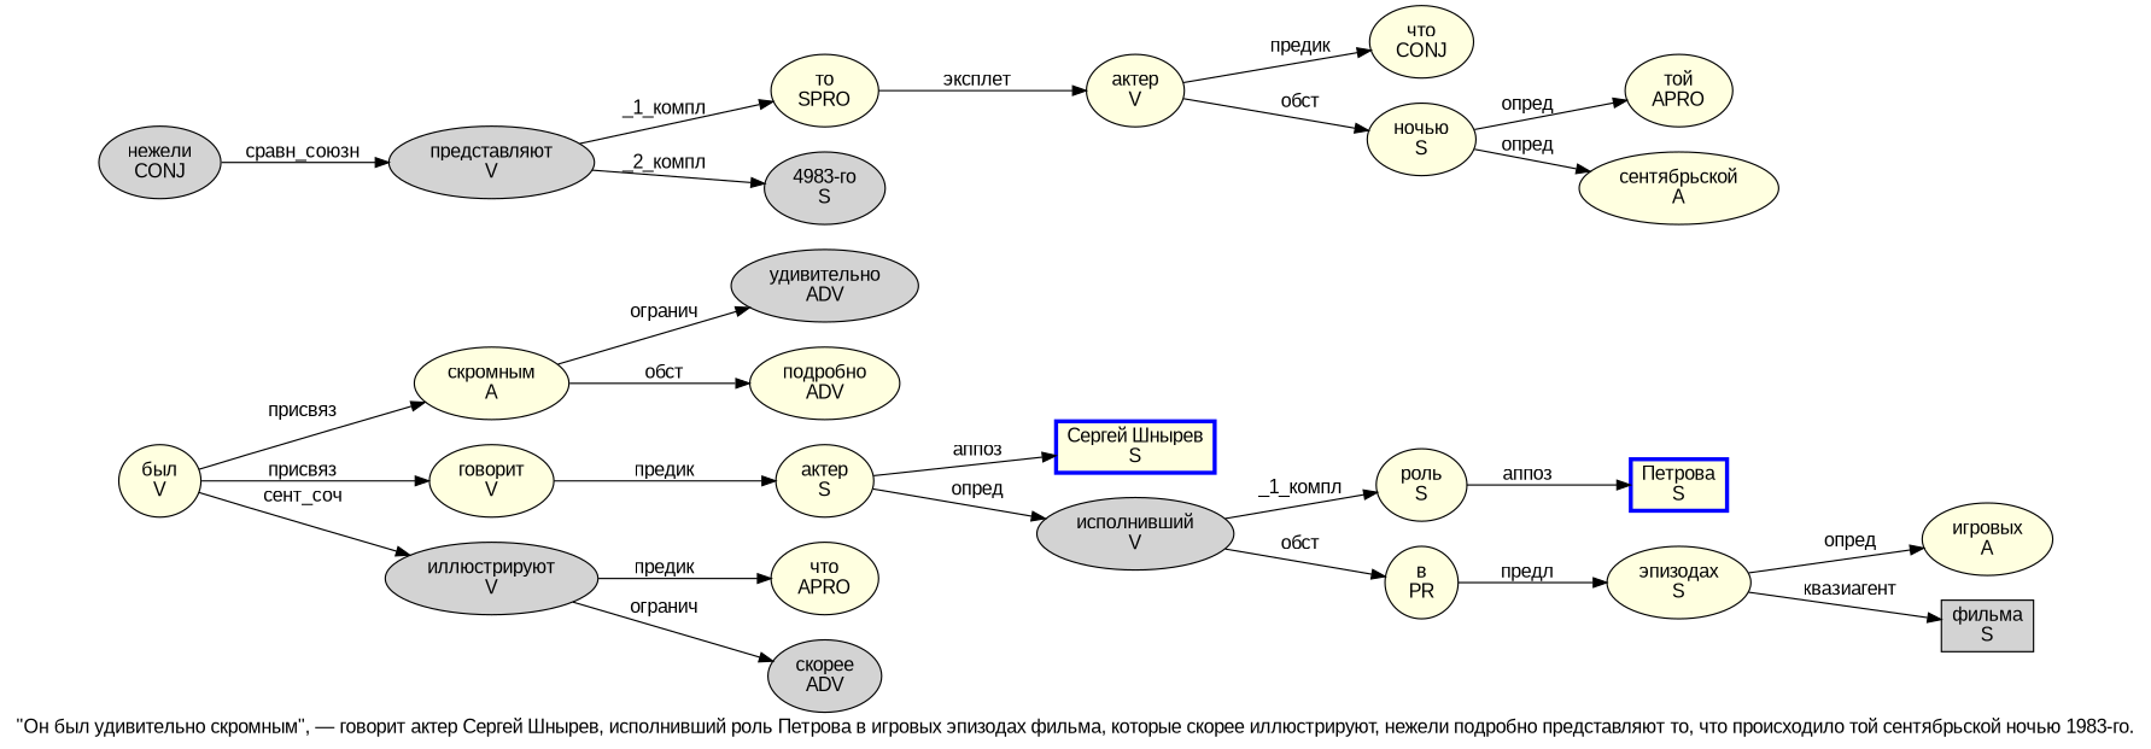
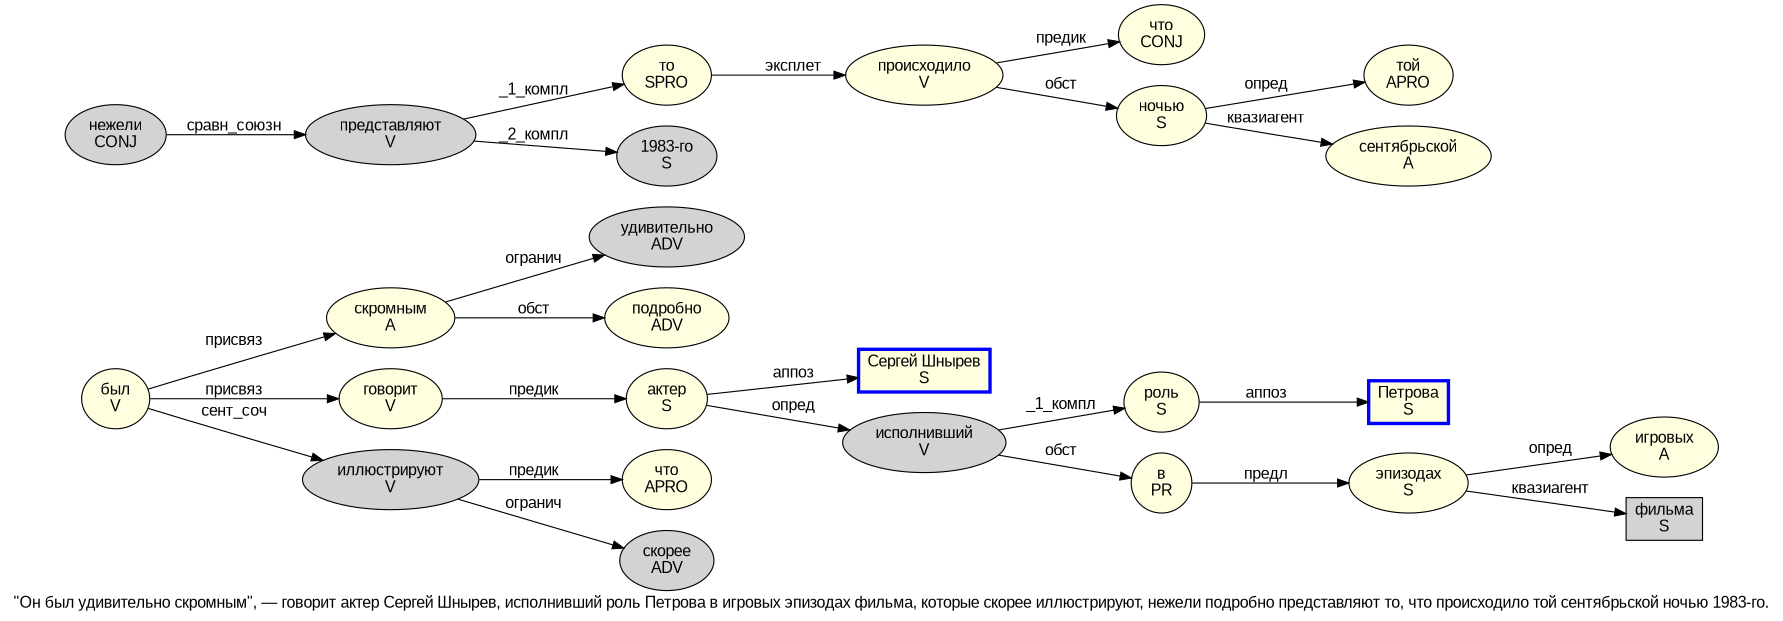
  digraph {
    fontname="Liberation Sans"
    label="\"Он был удивительно скромным\", — говорит актер Сергей Шнырев, исполнивший роль Петрова в игровых эпизодах фильма, которые скорее иллюстрируют, нежели подробно представляют то, что происходило той сентябрьской ночью 1983-го."
    rankdir=LR
    node [fillcolor=lightyellow fontname="Liberation Sans" penwidth=1 shape=ellipse style=filled]
    edge [fontname="Liberation Sans"]
    n1 [label="был\nV"]
    n2 [label="скромным\nA"]
    n3 [label="говорит\nV"]
    n4 [fillcolor=lightgrey label="иллюстрируют\nV"]
    n5 [fillcolor=lightgrey label="удивительно\nADV"]
    n6 [label="подробно\nADV"]
    n7 [label="актер\nS"]
    n8 [label="что\nAPRO"]
    n9 [fillcolor=lightgrey label="скорее\nADV"]
    n10 [color=blue label="Сергей Шнырев\nS" penwidth=3 shape=box]
    n11 [fillcolor=lightgrey label="исполнивший\nV"]
    n12 [label="роль\nS"]
    n13 [label="в\nPR"]
    n14 [color=blue label="Петрова\nS" penwidth=3 shape=box]
    n15 [label="эпизодах\nS"]
    n16 [label="игровых\nA"]
    n17 [fillcolor=lightgrey label="фильма\nS" shape=box]
    n18 [fillcolor=lightgrey label="нежели\nCONJ"]
    n19 [fillcolor=lightgrey label="представляют\nV"]
    n20 [label="то\nSPRO"]
-   n21 [fillcolor=lightgrey label="4983-го\nS"]
-   n22 [label="актер\nV"]
+   n21 [fillcolor=lightgrey label="1983-го\nS"]
+   n22 [label="происходило\nV"]
    n23 [label="что\nCONJ"]
    n24 [label="ночью\nS"]
    n25 [label="той\nAPRO"]
    n26 [label="сентябрьской\nA"]
    n1 -> n2 [label="присвяз"]
    n1 -> n3 [label="присвяз"]
    n1 -> n4 [label="сент_соч"]
    n2 -> n5 [label="огранич"]
    n2 -> n6 [label="обст"]
    n3 -> n7 [label="предик"]
    n4 -> n8 [label="предик"]
    n4 -> n9 [label="огранич"]
    n7 -> n10 [label="аппоз"]
    n7 -> n11 [label="опред"]
    n11 -> n12 [label="_1_компл"]
    n11 -> n13 [label="обст"]
    n12 -> n14 [label="аппоз"]
    n13 -> n15 [label="предл"]
    n15 -> n16 [label="опред"]
    n15 -> n17 [label="квазиагент"]
    n18 -> n19 [label="сравн_союзн"]
    n19 -> n20 [label="_1_компл"]
    n19 -> n21 [label="_2_компл"]
    n20 -> n22 [label="эксплет"]
    n22 -> n23 [label="предик"]
    n22 -> n24 [label="обст"]
    n24 -> n25 [label="опред"]
-   n24 -> n26 [label="опред"]
+   n24 -> n26 [label="квазиагент"]
  }
